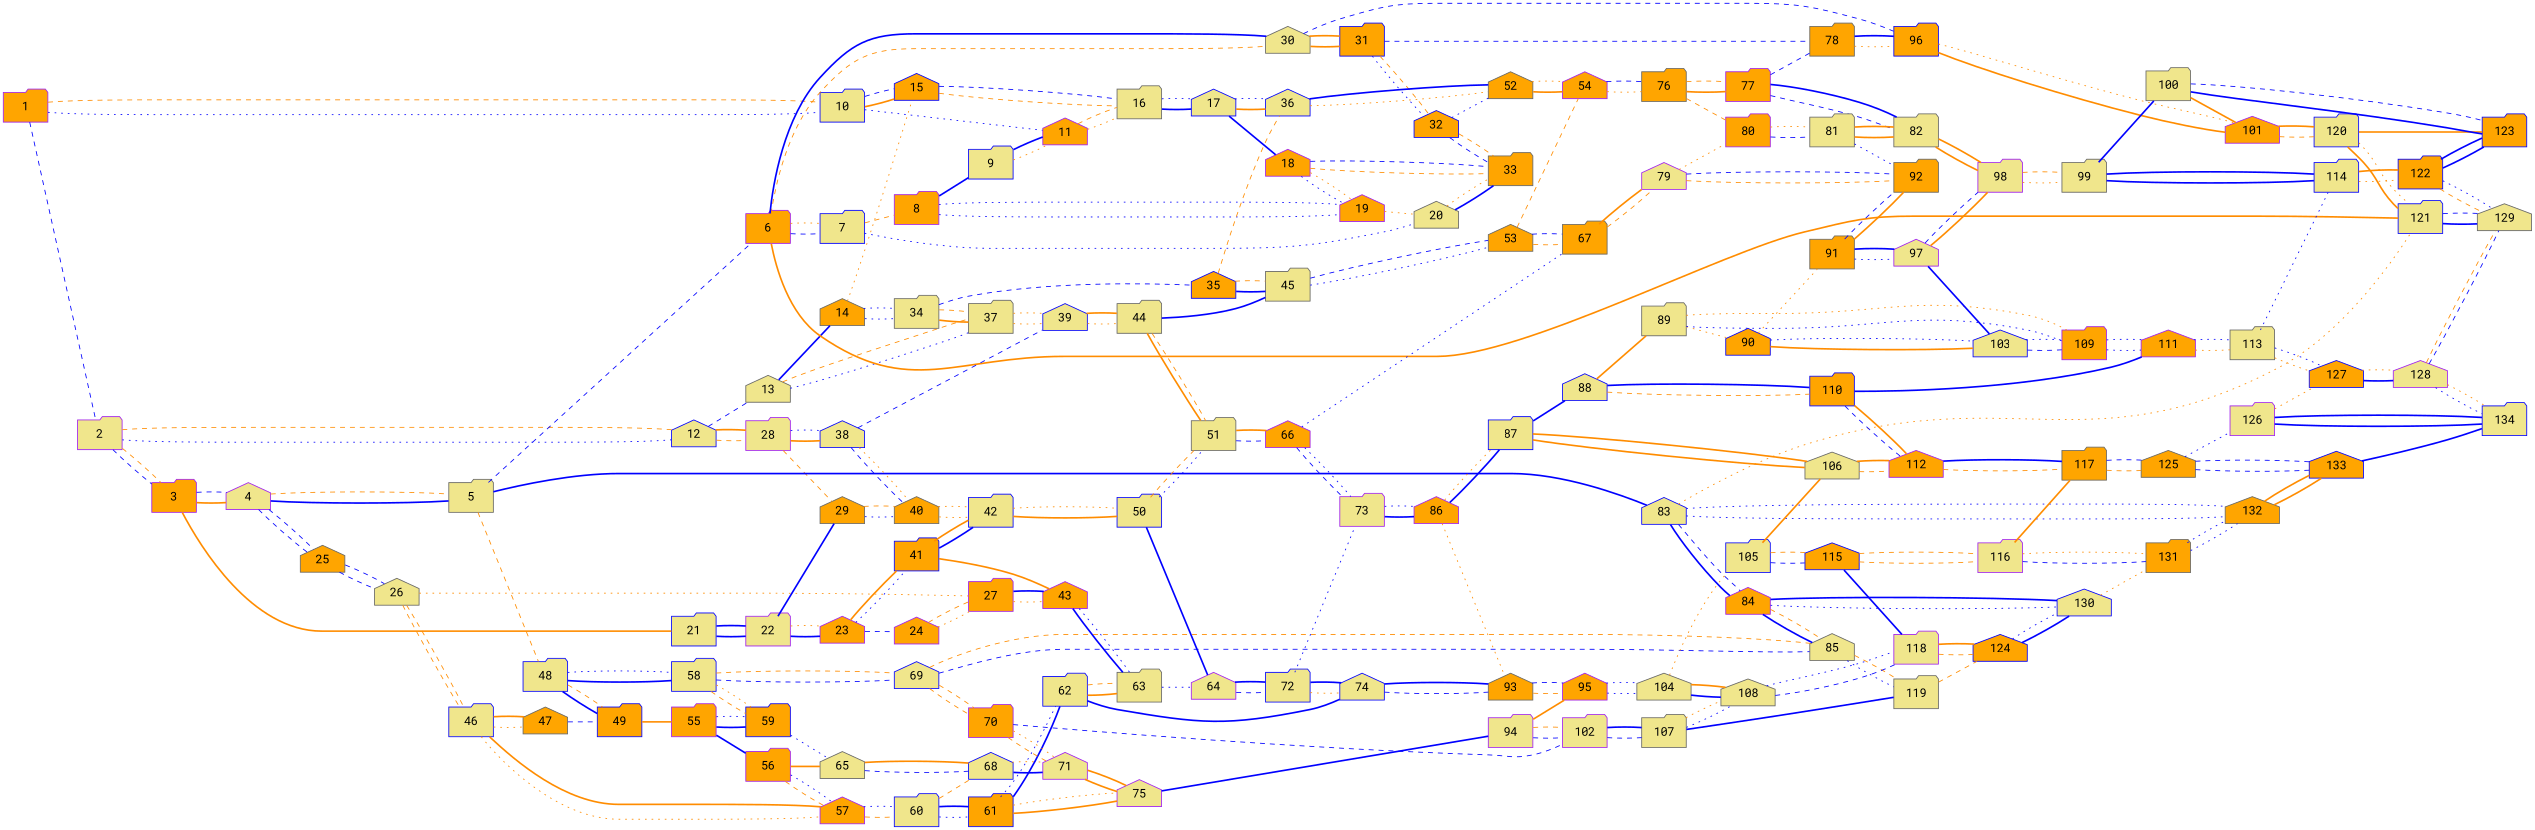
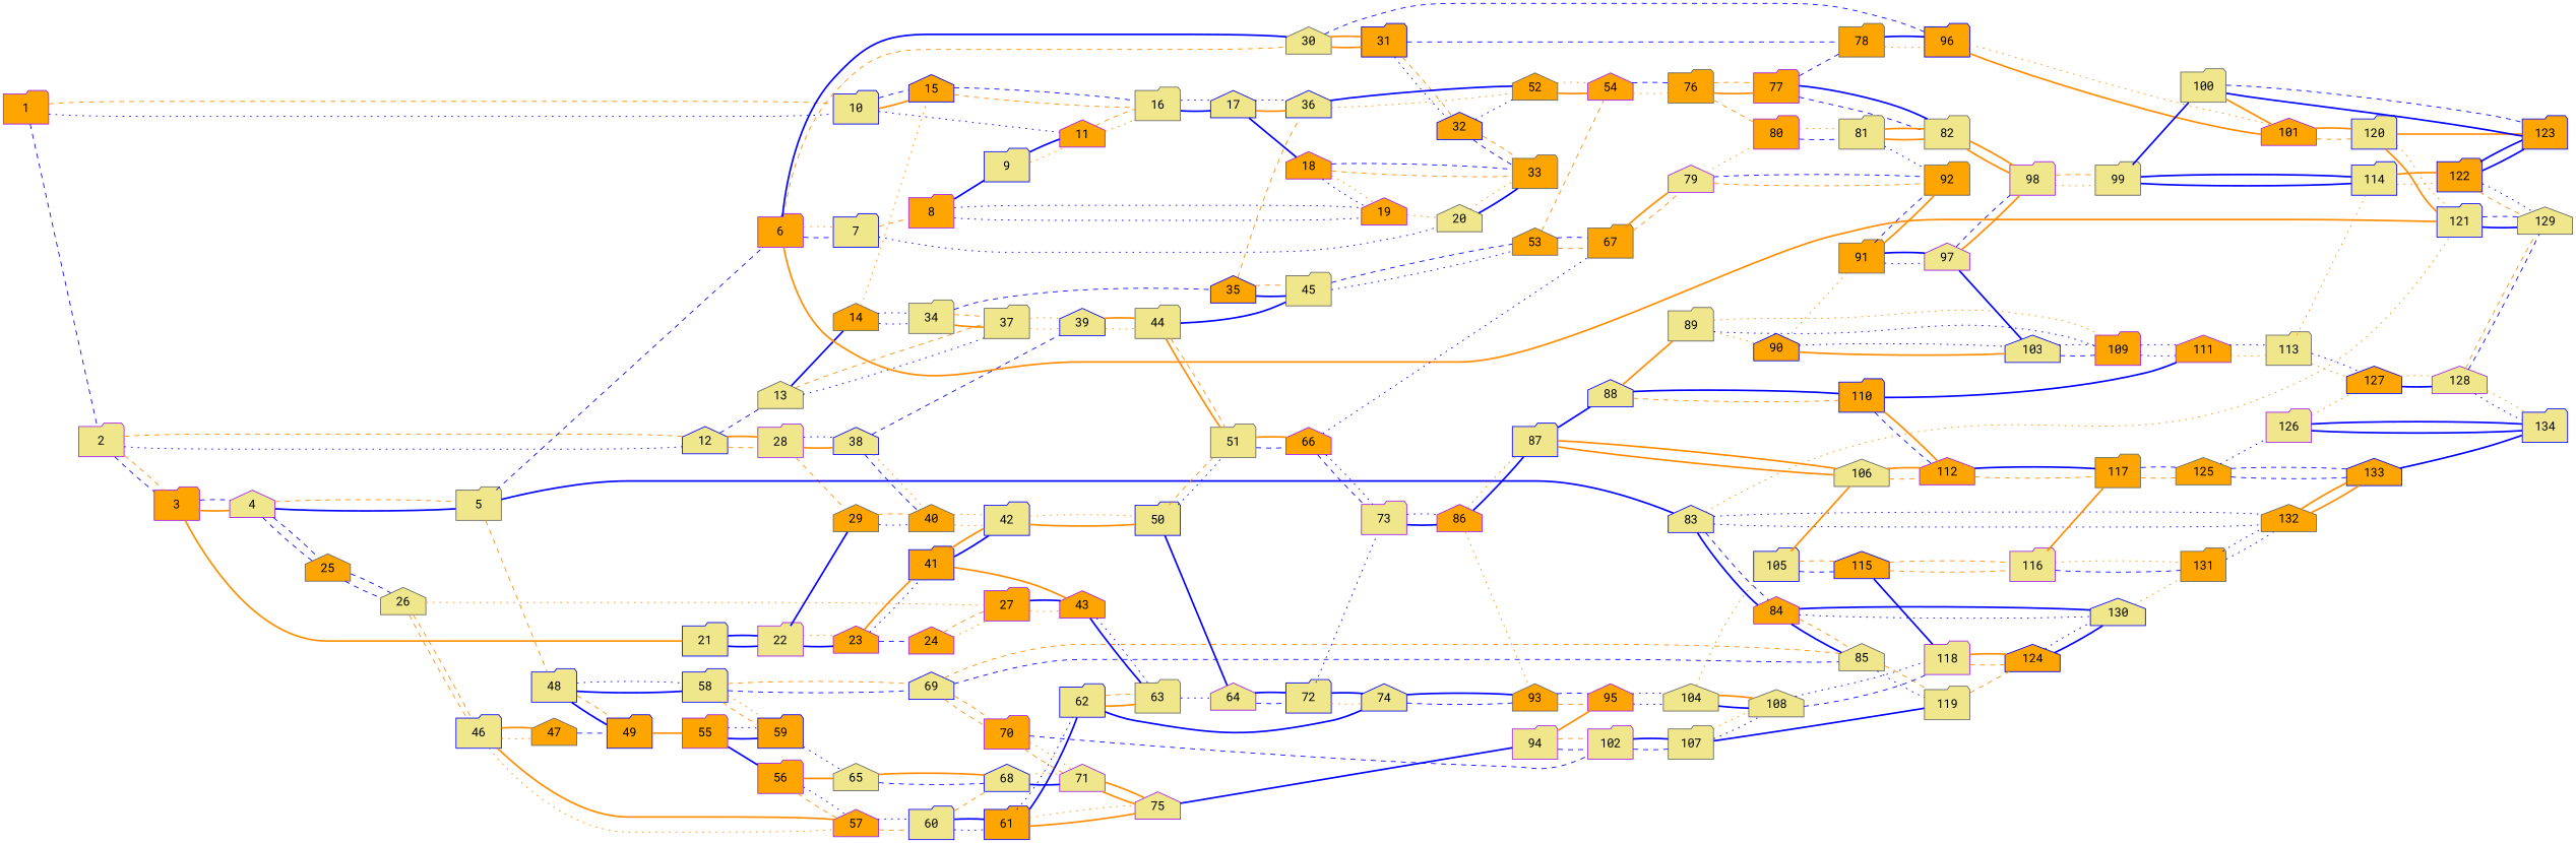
  graph {
    fontname="Roboto Mono"
    rankdir=LR
    node [color=blue fillcolor=khaki fontname="Roboto Mono" shape=folder style=filled]
    edge [color=blue fontname="Roboto Mono" style=bold]
    1 [color=purple fillcolor=orange]
    2 [color=purple]
    10
    3 [color=purple fillcolor=orange]
    12 [shape=house]
    11 [color=purple fillcolor=orange shape=house]
    15 [fillcolor=orange shape=house]
    4 [color=purple shape=house]
    21
    13 [color=gray40 shape=house]
    28 [color=purple]
    5 [color=gray40]
    25 [color=gray40 fillcolor=orange shape=house]
    22 [color=purple]
    6 [color=purple fillcolor=orange]
    48
    83 [shape=house]
    26 [color=gray40 shape=house]
    7
    30 [color=gray40 shape=house]
    121
    49 [fillcolor=orange]
    58
    84 [color=purple fillcolor=orange shape=house]
    132 [color=gray40 fillcolor=orange shape=house]
    8 [color=purple fillcolor=orange]
    20 [color=gray40 shape=house]
    31 [fillcolor=orange]
    96 [fillcolor=orange]
    129 [color=gray40 shape=house]
    9
    19 [color=purple fillcolor=orange shape=house]
    33 [color=gray40 fillcolor=orange]
    16 [color=gray40]
    17 [shape=house]
    14 [color=gray40 fillcolor=orange shape=house]
    37 [color=gray40]
    29 [color=gray40 fillcolor=orange shape=house]
    38 [shape=house]
    34 [color=gray40]
    39 [shape=house]
    35 [fillcolor=orange shape=house]
    18 [color=purple fillcolor=orange shape=house]
    36 [shape=house]
    52 [color=gray40 fillcolor=orange shape=house]
    23 [color=purple fillcolor=orange shape=house]
    24 [color=purple fillcolor=orange shape=house]
    41 [fillcolor=orange]
    40 [color=gray40 fillcolor=orange shape=house]
    27 [color=purple fillcolor=orange]
    43 [color=purple fillcolor=orange shape=house]
    42
    46
    47 [color=gray40 fillcolor=orange shape=house]
    57 [color=purple fillcolor=orange shape=house]
    63 [color=gray40]
    32 [fillcolor=orange shape=house]
    78 [color=gray40 fillcolor=orange]
    101 [color=purple fillcolor=orange shape=house]
    54 [color=purple fillcolor=orange shape=house]
    45 [color=gray40]
    53 [color=gray40 fillcolor=orange shape=house]
    44 [color=gray40]
    51 [color=gray40]
    50
    64 [color=purple shape=house]
    66 [color=purple fillcolor=orange shape=house]
    67 [color=gray40 fillcolor=orange]
    60
    55 [color=purple fillcolor=orange]
    59 [fillcolor=orange]
    69 [shape=house]
    56 [color=purple fillcolor=orange]
    72
    73 [color=purple]
    76 [color=gray40 fillcolor=orange]
    79 [color=purple shape=house]
    77 [color=purple fillcolor=orange]
    80 [color=purple fillcolor=orange]
    65 [color=gray40 shape=house]
    68 [shape=house]
    61 [fillcolor=orange]
    70 [color=purple fillcolor=orange]
    85 [color=gray40 shape=house]
    62
    75 [color=purple shape=house]
    71 [color=purple shape=house]
    74 [shape=house]
    94 [color=purple]
    93 [color=gray40 fillcolor=orange shape=house]
    86 [color=purple fillcolor=orange shape=house]
    92 [color=gray40 fillcolor=orange]
    102 [color=purple]
    119 [color=gray40]
    107 [color=gray40]
    87
    95 [color=purple fillcolor=orange shape=house]
    82 [color=gray40]
    81 [color=gray40]
    98 [color=purple]
    99 [color=gray40]
    130 [shape=house]
    133 [fillcolor=orange shape=house]
    131 [color=gray40 fillcolor=orange]
    124 [fillcolor=orange shape=house]
    88 [shape=house]
    106 [color=gray40 shape=house]
    89 [color=gray40]
    110 [fillcolor=orange]
    112 [color=purple fillcolor=orange shape=house]
    90 [fillcolor=orange shape=house]
    109 [color=purple fillcolor=orange]
    111 [color=purple fillcolor=orange shape=house]
    91 [color=gray40 fillcolor=orange]
    103 [shape=house]
    97 [color=purple shape=house]
    104 [color=gray40 shape=house]
    105
    108 [color=gray40 shape=house]
    120
    100 [color=gray40]
    114
    123 [fillcolor=orange]
    122 [fillcolor=orange]
    115 [fillcolor=orange shape=house]
    118 [color=purple]
    116 [color=purple]
    117 [color=gray40 fillcolor=orange]
    113 [color=gray40]
    127 [fillcolor=orange shape=house]
    125 [color=gray40 fillcolor=orange shape=house]
    128 [color=purple shape=house]
    126 [color=purple]
    134
    1 -- 2 [style=dashed]
    1 -- 10 [style=dotted]
    1 -- 10 [color=darkorange style=dashed]
    2 -- 3 [style=dashed]
    2 -- 3 [color=darkorange style=dashed]
    2 -- 12 [style=dotted]
    2 -- 12 [color=darkorange style=dashed]
    10 -- 11 [style=dotted]
    10 -- 15 [color=darkorange]
    10 -- 15 [style=dashed]
    3 -- 4 [color=darkorange]
    3 -- 4 [style=dashed]
    3 -- 21 [color=darkorange]
    12 -- 13 [style=dashed]
    12 -- 28 [color=darkorange style=dashed]
    12 -- 28 [color=darkorange]
    11 -- 16 [color=darkorange style=dotted]
    11 -- 16 [color=darkorange style=dashed]
    15 -- 16 [color=darkorange style=dashed]
    15 -- 16 [style=dashed]
    4 -- 5
    4 -- 5 [color=darkorange style=dashed]
    4 -- 25 [style=dashed]
    4 -- 25 [style=dashed]
    21 -- 22
    21 -- 22
    13 -- 14
    13 -- 37 [style=dotted]
    13 -- 37 [color=darkorange style=dashed]
    28 -- 29 [color=darkorange style=dashed]
    28 -- 38 [color=darkorange]
    28 -- 38 [style=dotted]
    5 -- 6 [style=dashed]
    5 -- 48 [color=darkorange style=dashed]
    5 -- 83
    25 -- 26 [style=dashed]
    25 -- 26 [style=dashed]
    22 -- 29
    22 -- 23
    22 -- 23 [color=darkorange style=dotted]
    6 -- 7 [style=dashed]
    6 -- 7 [color=darkorange style=dotted]
    6 -- 30 [color=darkorange style=dashed]
    6 -- 30
    6 -- 121 [color=darkorange]
    48 -- 49
    48 -- 49 [color=darkorange style=dashed]
    48 -- 58
    48 -- 58 [style=dotted]
    83 -- 121 [color=darkorange style=dotted]
    83 -- 84
    83 -- 84 [style=dashed]
    83 -- 132 [style=dotted]
    83 -- 132 [style=dotted]
    26 -- 27 [color=darkorange style=dotted]
    26 -- 46 [color=darkorange style=dashed]
    26 -- 46 [color=darkorange style=dashed]
    7 -- 8 [color=darkorange style=dashed]
    7 -- 20 [style=dotted]
    30 -- 31 [color=darkorange]
    30 -- 31 [color=darkorange]
    30 -- 96 [style=dashed]
    121 -- 129
    121 -- 129 [style=dashed]
    49 -- 55 [color=darkorange]
    58 -- 59 [color=darkorange style=dashed]
    58 -- 59 [color=darkorange style=dotted]
    58 -- 69 [style=dashed]
    58 -- 69 [color=darkorange style=dashed]
    84 -- 85
    84 -- 85 [color=darkorange style=dashed]
    84 -- 130 [style=dotted]
    84 -- 130
    132 -- 133 [color=darkorange]
    132 -- 133 [color=darkorange]
    8 -- 9
    8 -- 19 [style=dotted]
    8 -- 19 [style=dotted]
    20 -- 33
    20 -- 33 [color=darkorange style=dotted]
    31 -- 32 [style=dotted]
    31 -- 32 [color=darkorange style=dashed]
    31 -- 78 [style=dashed]
    96 -- 101 [color=darkorange]
    96 -- 101 [color=darkorange style=dotted]
    9 -- 11 [color=darkorange style=dotted]
    9 -- 11
    19 -- 20 [color=darkorange style=dotted]
    16 -- 17
    16 -- 17 [style=dotted]
    17 -- 18
    17 -- 36 [color=darkorange]
    17 -- 36 [style=dotted]
    14 -- 15 [color=darkorange style=dotted]
    14 -- 34 [style=dotted]
    14 -- 34 [style=dotted]
    37 -- 39 [color=darkorange style=dotted]
    37 -- 39 [color=darkorange style=dotted]
    29 -- 40 [style=dotted]
    29 -- 40 [color=darkorange style=dashed]
    38 -- 39 [style=dashed]
    38 -- 40 [style=dashed]
    38 -- 40 [color=darkorange style=dotted]
    34 -- 37 [color=darkorange]
    34 -- 37 [color=darkorange style=dashed]
    34 -- 35 [style=dashed]
    39 -- 44 [color=darkorange style=dotted]
    39 -- 44 [color=darkorange]
    35 -- 36 [color=darkorange style=dashed]
    35 -- 45
    35 -- 45 [color=darkorange style=dashed]
    18 -- 19 [style=dotted]
    18 -- 19 [color=darkorange style=dotted]
    18 -- 33 [color=darkorange style=dashed]
    18 -- 33 [style=dashed]
    36 -- 52 [color=darkorange style=dotted]
    36 -- 52
    52 -- 54 [color=darkorange]
    52 -- 54 [color=darkorange style=dotted]
    23 -- 24 [style=dashed]
    23 -- 41 [style=dotted]
    23 -- 41 [color=darkorange]
    24 -- 27 [color=darkorange style=dotted]
    24 -- 27 [color=darkorange style=dashed]
    41 -- 43 [color=darkorange]
    41 -- 42
    41 -- 42 [color=darkorange]
    40 -- 42 [color=darkorange style=dotted]
    40 -- 42 [color=darkorange style=dotted]
    27 -- 43 [color=darkorange style=dotted]
    27 -- 43
    43 -- 63
    43 -- 63 [style=dotted]
    42 -- 50 [color=darkorange]
    42 -- 50 [color=darkorange style=dotted]
    46 -- 47 [color=darkorange style=dotted]
    46 -- 47 [color=darkorange]
    46 -- 57 [color=darkorange style=dotted]
    46 -- 57 [color=darkorange]
    47 -- 49 [style=dashed]
    57 -- 60 [color=darkorange style=dashed]
    57 -- 60 [style=dotted]
    63 -- 64 [style=dotted]
    32 -- 33 [style=dashed]
    32 -- 33 [color=darkorange style=dashed]
    32 -- 52 [style=dotted]
    78 -- 96 [color=darkorange style=dotted]
    78 -- 96
    101 -- 120 [color=darkorange style=dashed]
    101 -- 120 [color=darkorange]
    54 -- 76 [color=darkorange style=dotted]
    54 -- 76 [style=dashed]
    45 -- 53 [style=dotted]
    45 -- 53 [style=dashed]
    53 -- 54 [color=darkorange style=dashed]
    53 -- 67 [color=darkorange style=dashed]
    53 -- 67 [style=dashed]
    44 -- 45
    44 -- 51 [color=darkorange]
    44 -- 51 [color=darkorange style=dashed]
    51 -- 66 [style=dashed]
    51 -- 66 [color=darkorange]
    50 -- 51 [style=dotted]
    50 -- 51 [color=darkorange style=dashed]
    50 -- 64
    64 -- 72 [style=dashed]
    64 -- 72
    66 -- 67 [style=dotted]
    66 -- 73 [style=dashed]
    66 -- 73 [style=dotted]
    67 -- 79 [color=darkorange style=dashed]
    67 -- 79 [color=darkorange]
    60 -- 68 [color=darkorange style=dashed]
    60 -- 61 [style=dotted]
    60 -- 61
    55 -- 59
    55 -- 59 [style=dotted]
    55 -- 56
    59 -- 65 [style=dotted]
    69 -- 70 [color=darkorange style=dashed]
    69 -- 70 [color=darkorange style=dashed]
    69 -- 85 [style=dashed]
    69 -- 85 [color=darkorange style=dashed]
    56 -- 57 [color=darkorange style=dashed]
    56 -- 57 [style=dotted]
    56 -- 65 [color=darkorange]
    72 -- 73 [style=dotted]
    72 -- 74 [color=darkorange style=dotted]
    72 -- 74
    73 -- 86
    73 -- 86 [style=dotted]
    76 -- 77 [color=darkorange]
    76 -- 77 [color=darkorange style=dashed]
    76 -- 80 [color=darkorange style=dashed]
    79 -- 80 [color=darkorange style=dotted]
    79 -- 92 [color=darkorange style=dashed]
    79 -- 92 [style=dashed]
    77 -- 78 [style=dashed]
    77 -- 82 [style=dashed]
    77 -- 82
    80 -- 81 [style=dashed]
    80 -- 81 [color=darkorange style=dotted]
    65 -- 68 [style=dashed]
    65 -- 68 [color=darkorange]
    68 -- 71
    68 -- 71 [color=darkorange style=dotted]
    61 -- 62
    61 -- 62 [style=dotted]
    61 -- 75 [color=darkorange]
    61 -- 75 [color=darkorange style=dotted]
    70 -- 71 [color=darkorange style=dashed]
    70 -- 71 [color=darkorange style=dotted]
    70 -- 102 [style=dashed]
    85 -- 119 [style=dotted]
    85 -- 119 [color=darkorange style=dashed]
    62 -- 63 [color=darkorange]
    62 -- 63 [color=darkorange style=dashed]
    62 -- 74
    75 -- 94
    71 -- 75 [color=darkorange]
    71 -- 75 [color=darkorange]
    74 -- 93 [style=dashed]
    74 -- 93
    94 -- 102 [style=dashed]
    94 -- 102 [color=darkorange style=dashed]
    94 -- 95 [color=darkorange]
    93 -- 95 [color=darkorange style=dashed]
    93 -- 95 [style=dashed]
    86 -- 93 [color=darkorange style=dotted]
    86 -- 87
    86 -- 87 [color=darkorange style=dotted]
    102 -- 107 [style=dashed]
    102 -- 107
    119 -- 124 [color=darkorange style=dashed]
    107 -- 119
    107 -- 108 [style=dotted]
    107 -- 108 [color=darkorange style=dotted]
    87 -- 88
    87 -- 106 [color=darkorange]
    87 -- 106 [color=darkorange]
    95 -- 104 [style=dotted]
    95 -- 104 [style=dotted]
    82 -- 98 [color=darkorange]
    82 -- 98 [color=darkorange]
    81 -- 92 [style=dotted]
    81 -- 82 [color=darkorange]
    81 -- 82 [color=darkorange]
    98 -- 99 [color=darkorange style=dotted]
    98 -- 99 [color=darkorange style=dashed]
    99 -- 100
    99 -- 114
    99 -- 114
    130 -- 131 [color=darkorange style=dotted]
    133 -- 134
    131 -- 132 [style=dotted]
    131 -- 132 [style=dotted]
    124 -- 130
    124 -- 130 [style=dotted]
    88 -- 89 [color=darkorange]
    88 -- 110 [color=darkorange style=dashed]
    88 -- 110
    106 -- 112 [color=darkorange style=dashed]
    106 -- 112 [color=darkorange]
    89 -- 90 [color=darkorange style=dotted]
    89 -- 109 [style=dotted]
    89 -- 109 [color=darkorange style=dotted]
    110 -- 112 [style=dashed]
    110 -- 112 [color=darkorange]
    110 -- 111
    112 -- 117 [color=darkorange style=dashed]
    112 -- 117
    90 -- 91 [color=darkorange style=dotted]
    90 -- 103 [color=darkorange]
    90 -- 103 [style=dotted]
    109 -- 111 [style=dotted]
    109 -- 111 [style=dotted]
    111 -- 113 [color=darkorange style=dotted]
    111 -- 113 [style=dotted]
    91 -- 92 [color=darkorange]
    91 -- 92 [style=dashed]
    91 -- 97 [style=dotted]
    91 -- 97
    103 -- 109 [style=dashed]
    103 -- 109 [style=dotted]
    97 -- 98 [color=darkorange]
    97 -- 98 [style=dashed]
    97 -- 103
    104 -- 105 [color=darkorange style=dotted]
    104 -- 108
    104 -- 108 [color=darkorange]
    105 -- 106 [color=darkorange]
    105 -- 115 [style=dashed]
    105 -- 115 [color=darkorange style=dashed]
    108 -- 118 [style=dashed]
    108 -- 118 [style=dotted]
    120 -- 121 [color=darkorange]
    120 -- 121 [color=darkorange style=dotted]
    120 -- 123 [color=darkorange]
    100 -- 101 [color=darkorange]
    100 -- 123
    100 -- 123 [style=dashed]
    114 -- 122 [color=darkorange style=dotted]
    114 -- 122 [color=darkorange]
    122 -- 129 [color=darkorange style=dashed]
    122 -- 129 [style=dotted]
    122 -- 123
    122 -- 123
    115 -- 118
    115 -- 116 [color=darkorange style=dashed]
    115 -- 116 [color=darkorange style=dashed]
    118 -- 124 [color=darkorange style=dashed]
    118 -- 124 [color=darkorange]
    116 -- 131 [style=dashed]
    116 -- 131 [color=darkorange style=dotted]
    116 -- 117 [color=darkorange]
    117 -- 125 [color=darkorange style=dashed]
    117 -- 125 [style=dashed]
-   113 -- 114 [style=dotted]
+   113 -- 114 [color=darkorange style=dotted]
    113 -- 127 [color=darkorange style=dotted]
    113 -- 127 [style=dotted]
    127 -- 128
    127 -- 128 [color=darkorange style=dotted]
    125 -- 133 [style=dashed]
    125 -- 133 [style=dashed]
    125 -- 126 [style=dotted]
    128 -- 129 [style=dashed]
    128 -- 129 [color=darkorange style=dashed]
    128 -- 134 [style=dotted]
    128 -- 134 [color=darkorange style=dotted]
    126 -- 127 [color=darkorange style=dotted]
    126 -- 134
    126 -- 134
  }
